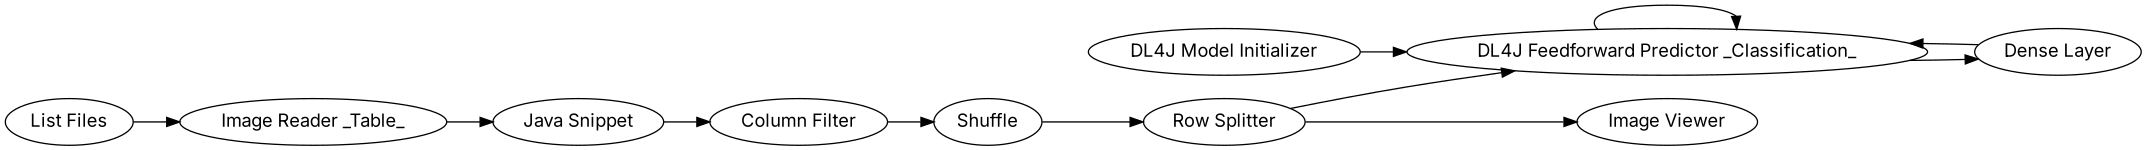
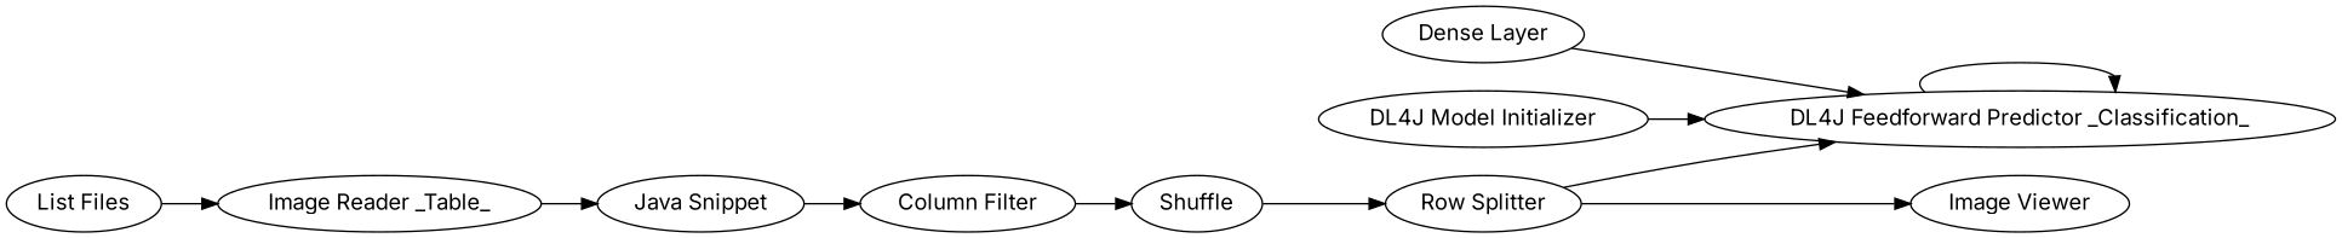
  digraph {
    fontname=Inter
    rankdir=LR
    node [fontname=Inter]
    edge [fontname=Inter]
    n1 [label="Image Reader _Table_"]
    n2 [label="Java Snippet"]
    n3 [label="Column Filter"]
    n4 [label=Shuffle]
    n5 [label="List Files"]
    n6 [label="Row Splitter"]
    n7 [label="DL4J Feedforward Predictor _Classification_"]
    n8 [label="Dense Layer"]
    n9 [label="Image Viewer"]
    n10 [label="DL4J Model Initializer"]
    n1 -> n2
    n2 -> n3
    n3 -> n4
    n4 -> n6
    n5 -> n1
    n6 -> n7
    n6 -> n9
    n7 -> n7
-   n7 -> n8
    n8 -> n7
    n10 -> n7
  }
